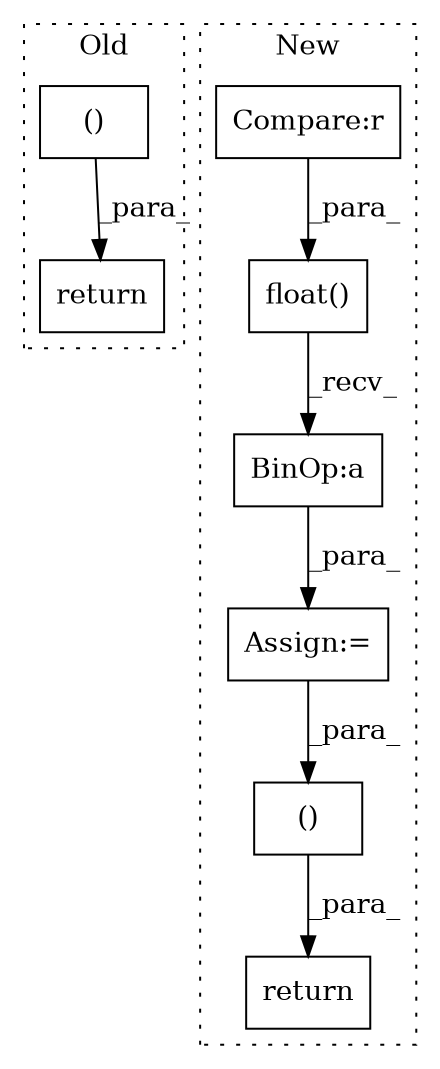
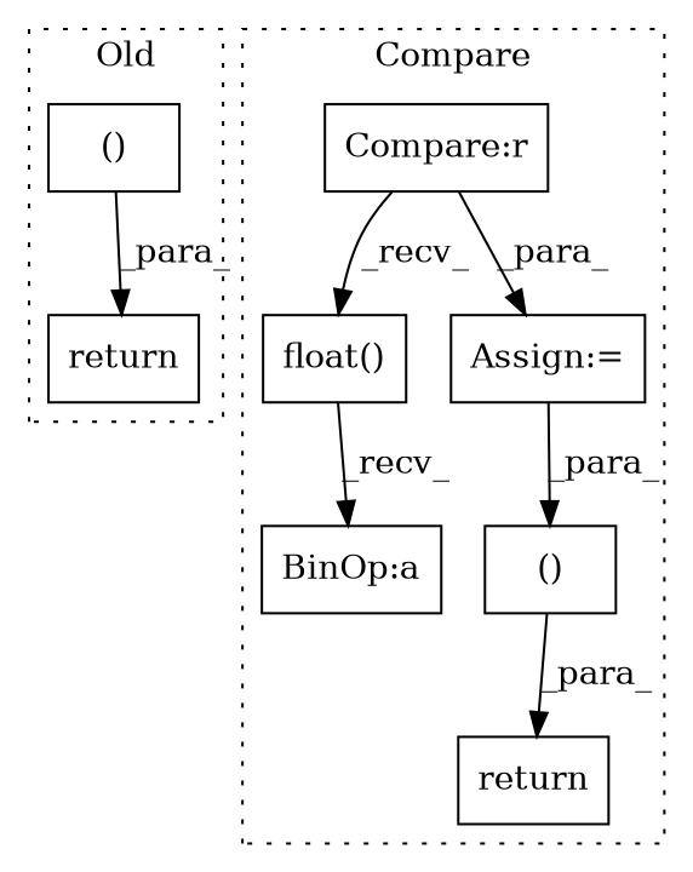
  digraph {
    node [a=54 l=7 s=5865 shape=box]
    n1 [l=9 label="()" s=6109]
    n2 [a=93 label=return s=6095]
    n3 [a=75 l=36 label="float()"]
    n4 [a=68 l=3 label="Assign:=" s=6355]
    n5 [a=93 label=return s=6385]
    n6 [l=21 label="()" s=6399]
    n7 [a=82 l=3 label="BinOp:a" s=6362]
    n8 [a=40 l=28 label="Compare:r"]
    subgraph cluster_1 {
      label=Old
      style=dotted
      n1
      n2
    }
    subgraph cluster_2 {
-     label=New
+     label=Compare
      style=dotted
      n3
      n4
      n5
      n6
      n7
      n8
    }
    n1 -> n2 [label=_para_]
    n3 -> n7 [label=_recv_]
    n4 -> n6 [label=_para_]
    n6 -> n5 [label=_para_]
-   n7 -> n4 [label=_para_]
-   n8 -> n3 [label=_para_]
+   n8 -> n4 [label=_para_]
+   n8 -> n3 [label=_recv_]
  }
